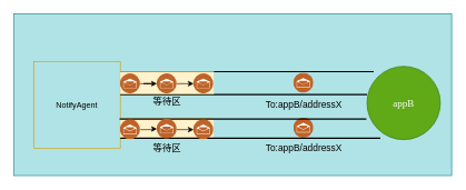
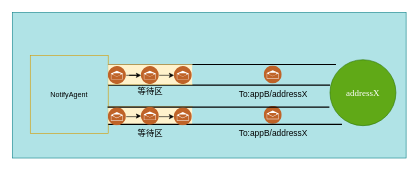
  <mxCell id="0" />
  <mxCell id="1" parent="0" />
  <mxCell id="2" value="&lt;div style=&quot;text-align: right&quot;&gt;&lt;br&gt;&lt;/div&gt;&lt;div style=&quot;text-align: justify&quot;&gt;&lt;br&gt;&lt;/div&gt;" style="rounded=0;whiteSpace=wrap;html=1;fontFamily=Lucida Console;fontSize=16;fillColor=#b0e3e6;strokeColor=#0e8088;align=left;" vertex="1" parent="1"><mxGeometry x="20" y="20" width="657" height="243" as="geometry" /></mxCell>
- <mxCell id="3" value="appB" style="ellipse;whiteSpace=wrap;html=1;aspect=fixed;fontFamily=Lucida Console;fontSize=15;fillColor=#60a917;strokeColor=#2D7600;fontColor=#ffffff;align=center;" vertex="1" parent="1"><mxGeometry x="550" y="99" width="110" height="110" as="geometry" /></mxCell>
+ <mxCell id="3" value="addressX" style="ellipse;whiteSpace=wrap;html=1;aspect=fixed;fontFamily=Lucida Console;fontSize=15;fillColor=#60a917;strokeColor=#2D7600;fontColor=#ffffff;align=center;" vertex="1" parent="1"><mxGeometry x="550" y="99" width="110" height="110" as="geometry" /></mxCell>
  <mxCell id="4" value="NotifyAgent" style="whiteSpace=wrap;html=1;aspect=fixed;fillColor=#b0e3e6;strokeColor=#d79b00;align=center;" vertex="1" parent="1"><mxGeometry x="50" y="92" width="130" height="130" as="geometry" /></mxCell>
  <mxCell id="5" value="" style="line;strokeWidth=2;html=1;" vertex="1" parent="1"><mxGeometry x="180" y="102" width="380" height="10" as="geometry" /></mxCell>
  <mxCell id="6" value="" style="line;strokeWidth=2;html=1;" vertex="1" parent="1"><mxGeometry x="180" y="136.5" width="370" height="10" as="geometry" /></mxCell>
  <mxCell id="7" value="" style="aspect=fixed;perimeter=ellipsePerimeter;html=1;align=center;shadow=0;dashed=0;fontColor=#4277BB;labelBackgroundColor=#ffffff;fontSize=12;spacingTop=3;image;image=img/lib/ibm/social/messaging.svg;" vertex="1" parent="1"><mxGeometry x="440" y="109" width="30" height="30" as="geometry" /></mxCell>
  <mxCell id="8" value="" style="aspect=fixed;perimeter=ellipsePerimeter;html=1;align=center;shadow=0;dashed=0;fontColor=#4277BB;labelBackgroundColor=#ffffff;fontSize=12;spacingTop=3;image;image=img/lib/ibm/social/messaging.svg;" vertex="1" parent="1"><mxGeometry x="440" y="176.5" width="30" height="30" as="geometry" /></mxCell>
  <mxCell id="9" value="" style="shape=partialRectangle;whiteSpace=wrap;html=1;left=0;right=0;fillColor=#fff2cc;strokeColor=#d6b656;" vertex="1" parent="1"><mxGeometry x="180" y="107" width="140" height="33.5" as="geometry" /></mxCell>
  <mxCell id="10" style="edgeStyle=orthogonalEdgeStyle;rounded=0;orthogonalLoop=1;jettySize=auto;html=1;" edge="1" parent="1" source="11" target="13"><mxGeometry relative="1" as="geometry" /></mxCell>
  <mxCell id="11" value="" style="aspect=fixed;perimeter=ellipsePerimeter;html=1;align=center;shadow=0;dashed=0;fontColor=#4277BB;labelBackgroundColor=#ffffff;fontSize=12;spacingTop=3;image;image=img/lib/ibm/social/messaging.svg;" vertex="1" parent="1"><mxGeometry x="180" y="110" width="30" height="30" as="geometry" /></mxCell>
  <mxCell id="12" style="edgeStyle=orthogonalEdgeStyle;rounded=0;orthogonalLoop=1;jettySize=auto;html=1;exitX=1;exitY=0.5;exitDx=0;exitDy=0;entryX=0;entryY=0.5;entryDx=0;entryDy=0;" edge="1" parent="1" source="13" target="14"><mxGeometry relative="1" as="geometry" /></mxCell>
  <mxCell id="13" value="" style="aspect=fixed;perimeter=ellipsePerimeter;html=1;align=center;shadow=0;dashed=0;fontColor=#4277BB;labelBackgroundColor=#ffffff;fontSize=12;spacingTop=3;image;image=img/lib/ibm/social/messaging.svg;" vertex="1" parent="1"><mxGeometry x="235" y="110" width="30" height="30" as="geometry" /></mxCell>
  <mxCell id="14" value="" style="aspect=fixed;perimeter=ellipsePerimeter;html=1;align=center;shadow=0;dashed=0;fontColor=#4277BB;labelBackgroundColor=#ffffff;fontSize=12;spacingTop=3;image;image=img/lib/ibm/social/messaging.svg;" vertex="1" parent="1"><mxGeometry x="290" y="110" width="30" height="30" as="geometry" /></mxCell>
  <mxCell id="15" value="" style="shape=partialRectangle;whiteSpace=wrap;html=1;left=0;right=0;fillColor=#fff2cc;strokeColor=#d6b656;" vertex="1" parent="1"><mxGeometry x="180" y="177" width="140" height="30" as="geometry" /></mxCell>
  <mxCell id="16" value="" style="line;strokeWidth=2;html=1;" vertex="1" parent="1"><mxGeometry x="179" y="173" width="370" height="10" as="geometry" /></mxCell>
  <mxCell id="17" value="" style="line;strokeWidth=2;html=1;align=left;" vertex="1" parent="1"><mxGeometry x="180" y="202.5" width="390" height="8.5" as="geometry" /></mxCell>
  <mxCell id="18" style="edgeStyle=orthogonalEdgeStyle;rounded=0;orthogonalLoop=1;jettySize=auto;html=1;exitX=1;exitY=0.5;exitDx=0;exitDy=0;" edge="1" parent="1" source="19" target="21"><mxGeometry relative="1" as="geometry" /></mxCell>
  <mxCell id="19" value="" style="aspect=fixed;perimeter=ellipsePerimeter;html=1;align=center;shadow=0;dashed=0;fontColor=#4277BB;labelBackgroundColor=#ffffff;fontSize=12;spacingTop=3;image;image=img/lib/ibm/social/messaging.svg;" vertex="1" parent="1"><mxGeometry x="180" y="179" width="30" height="30" as="geometry" /></mxCell>
  <mxCell id="20" style="edgeStyle=orthogonalEdgeStyle;rounded=0;orthogonalLoop=1;jettySize=auto;html=1;exitX=1;exitY=0.5;exitDx=0;exitDy=0;entryX=0;entryY=0.5;entryDx=0;entryDy=0;" edge="1" parent="1" source="21" target="22"><mxGeometry relative="1" as="geometry"><Array as="points"><mxPoint x="265" y="194" /></Array></mxGeometry></mxCell>
  <mxCell id="21" value="" style="aspect=fixed;perimeter=ellipsePerimeter;html=1;align=center;shadow=0;dashed=0;fontColor=#4277BB;labelBackgroundColor=#ffffff;fontSize=12;spacingTop=3;image;image=img/lib/ibm/social/messaging.svg;" vertex="1" parent="1"><mxGeometry x="235" y="178" width="30" height="30" as="geometry" /></mxCell>
  <mxCell id="22" value="" style="aspect=fixed;perimeter=ellipsePerimeter;html=1;align=center;shadow=0;dashed=0;fontColor=#4277BB;labelBackgroundColor=#ffffff;fontSize=12;spacingTop=3;image;image=img/lib/ibm/social/messaging.svg;" vertex="1" parent="1"><mxGeometry x="290" y="179" width="30" height="30" as="geometry" /></mxCell>
  <mxCell id="23" value="等待区" style="text;html=1;align=center;verticalAlign=middle;resizable=0;points=[];autosize=1;fontSize=14;" vertex="1" parent="1"><mxGeometry x="220" y="140.5" width="60" height="20" as="geometry" /></mxCell>
  <mxCell id="24" value="等待区" style="text;html=1;align=center;verticalAlign=middle;resizable=0;points=[];autosize=1;fontSize=14;" vertex="1" parent="1"><mxGeometry x="220" y="211" width="60" height="20" as="geometry" /></mxCell>
  <mxCell id="25" value="To:appB/addressX" style="text;html=1;align=center;verticalAlign=middle;resizable=0;points=[];autosize=1;fontSize=14;" vertex="1" parent="1"><mxGeometry x="390" y="146.5" width="130" height="20" as="geometry" /></mxCell>
  <mxCell id="26" value="To:appB/addressX" style="text;html=1;align=center;verticalAlign=middle;resizable=0;points=[];autosize=1;fontSize=14;" vertex="1" parent="1"><mxGeometry x="390" y="211" width="130" height="20" as="geometry" /></mxCell>
